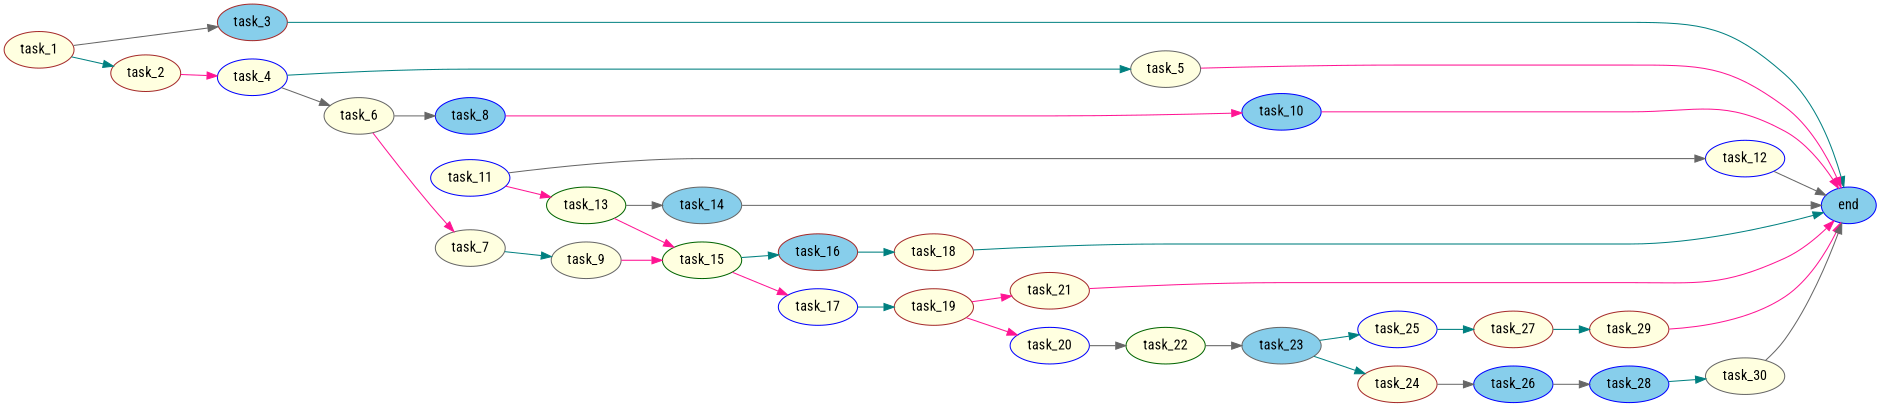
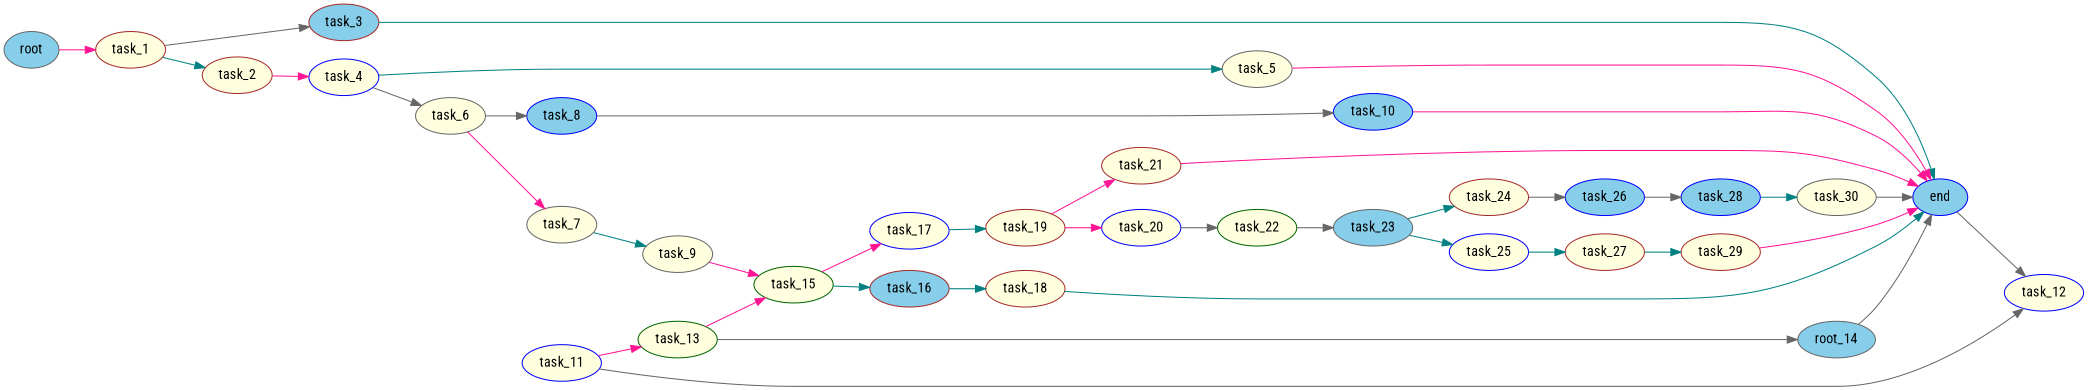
  digraph {
    fontname="Roboto Condensed"
    rankdir=LR
    node [color=blue fillcolor=lightyellow fontname="Roboto Condensed" style=filled]
    edge [color=deeppink fontname="Roboto Condensed"]
+   root [color=gray40 fillcolor=skyblue]
    task_1 [color=brown]
    task_2 [color=brown]
    task_3 [color=brown fillcolor=skyblue]
    task_4
    end [fillcolor=skyblue]
    task_5 [color=gray40]
    task_6 [color=gray40]
    task_7 [color=gray40]
    task_8 [fillcolor=skyblue]
    task_9 [color=gray40]
    task_10 [fillcolor=skyblue]
    task_15 [color=darkgreen]
    task_11
    task_12
    task_13 [color=darkgreen]
-   task_14 [color=gray40 fillcolor=skyblue]
+   task_14 [color=gray40 fillcolor=skyblue label=root_14]
    task_16 [color=brown fillcolor=skyblue]
    task_17
    task_18 [color=brown]
    task_19 [color=brown]
    task_20
    task_21 [color=brown]
    task_22 [color=darkgreen]
    task_23 [color=gray40 fillcolor=skyblue]
    task_24 [color=brown]
    task_25
    task_26 [fillcolor=skyblue]
    task_27 [color=brown]
    task_28 [fillcolor=skyblue]
    task_29 [color=brown]
    task_30 [color=gray40]
+   root -> task_1
    task_1 -> task_2 [color=teal]
    task_1 -> task_3 [color=gray40]
    task_2 -> task_4
    task_3 -> end [color=teal]
    task_4 -> task_5 [color=teal]
    task_4 -> task_6 [color=gray40]
    task_5 -> end
    task_6 -> task_7
    task_6 -> task_8 [color=gray40]
    task_7 -> task_9 [color=teal]
-   task_8 -> task_10
+   task_8 -> task_10 [color=gray40]
    task_9 -> task_15
    task_10 -> end
    task_15 -> task_16 [color=teal]
    task_15 -> task_17
    task_11 -> task_12 [color=gray40]
    task_11 -> task_13
-   task_12 -> end [color=gray40]
+   end -> task_12 [color=gray40]
    task_13 -> task_15
    task_13 -> task_14 [color=gray40]
    task_14 -> end [color=gray40]
    task_16 -> task_18 [color=teal]
    task_17 -> task_19 [color=teal]
    task_18 -> end [color=teal]
    task_19 -> task_20
    task_19 -> task_21
    task_20 -> task_22 [color=gray40]
    task_21 -> end
    task_22 -> task_23 [color=gray40]
    task_23 -> task_24 [color=teal]
    task_23 -> task_25 [color=teal]
    task_24 -> task_26 [color=gray40]
    task_25 -> task_27 [color=teal]
    task_26 -> task_28 [color=gray40]
    task_27 -> task_29 [color=teal]
    task_28 -> task_30 [color=teal]
    task_29 -> end
    task_30 -> end [color=gray40]
  }
